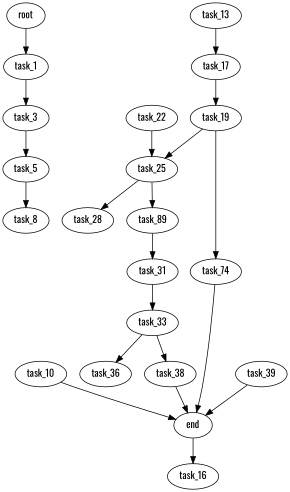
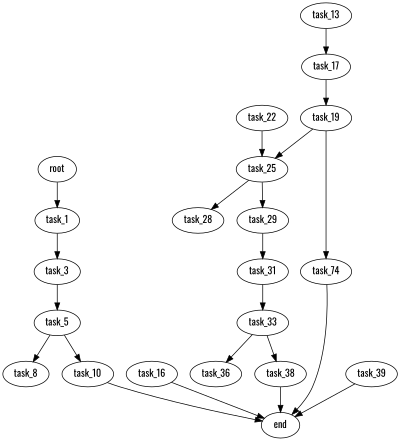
  digraph {
    fontname=Oswald
    node [fontname=Oswald]
    edge [fontname=Oswald]
    root
    task_1
    task_3
    task_5
    task_8
    task_10
    end
    task_13
    task_17
    task_16
    task_19
    n12 [label=task_74]
    task_25
    task_22
    task_28
-   task_29 [label=task_89]
+   task_29
    task_31
    task_33
    task_36
    task_38
    task_39
    root -> task_1
    task_1 -> task_3
    task_3 -> task_5
    task_5 -> task_8
+   task_5 -> task_10
    task_10 -> end
    task_13 -> task_17
    task_17 -> task_19
-   end -> task_16
+   task_16 -> end
    task_19 -> n12
    task_19 -> task_25
    n12 -> end
    task_25 -> task_28
    task_25 -> task_29
    task_22 -> task_25
    task_29 -> task_31
    task_31 -> task_33
    task_33 -> task_36
    task_33 -> task_38
    task_38 -> end
    task_39 -> end
  }
